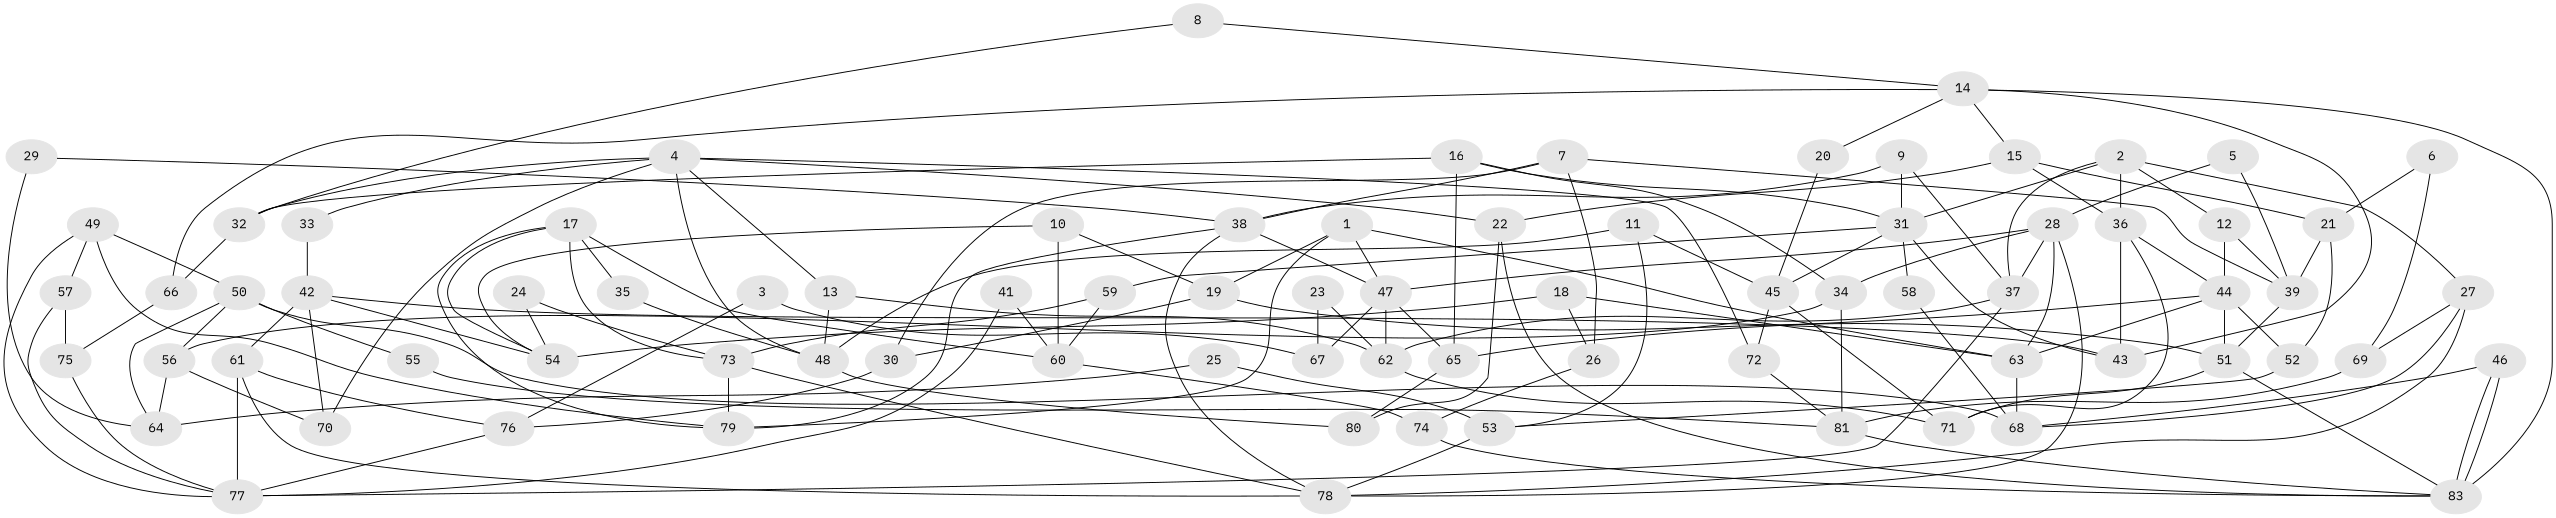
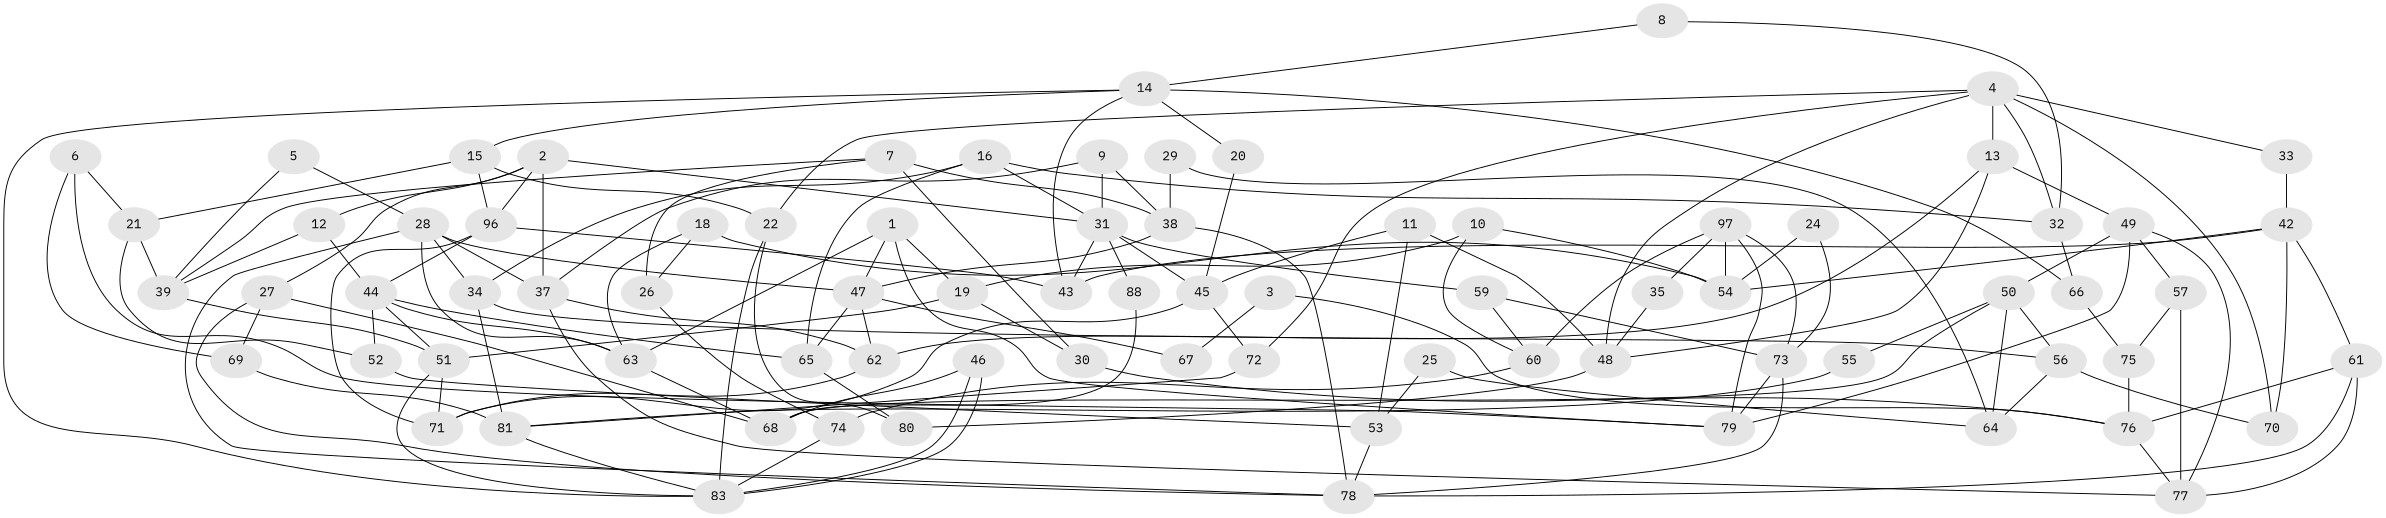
  graph {
    fontname="IBM Plex Mono"
    node [color=gray90 fontname="IBM Plex Mono" style=filled]
    edge [fontname="IBM Plex Mono"]
    1
    19
    47
    63
    79
    30
    51
    67
    62
    65
    68
    2
    12
    27
    31
-   36
+   36 [label=96]
    37
    39
    44
    69
    78
    45
    43
-   58
+   58 [label=88]
    59
    71
    77
    3
    76
    4
    13
    22
    32
    33
    48
    70
    72
    49
    n39 [label=83]
    80
    66
    42
    81
    5
    28
    34
    6
    21
    52
    7
    26
    38
    74
    8
    14
    15
    20
    9
    10
    54
    60
    11
    53
    50
    57
    75
    16
    56
-   17
+   17 [label=97]
    35
    73
    18
-   23
    24
    25
    64
    29
    61
-   41
    46
    55
    1 -- 19
    1 -- 47
    1 -- 63
    1 -- 79
    19 -- 30
    19 -- 51
    47 -- 67
    47 -- 62
    47 -- 65
    63 -- 68
    30 -- 76
    51 -- 71
    51 -- n39
    62 -- 71
    65 -- 80
    2 -- 12
    2 -- 27
    2 -- 31
    2 -- 36
    2 -- 37
    12 -- 39
    12 -- 44
    27 -- 68
    27 -- 69
    27 -- 78
    31 -- 45
    31 -- 43
    31 -- 58
    31 -- 59
    36 -- 44
    36 -- 43
    36 -- 71
    37 -- 62
    37 -- 77
    39 -- 51
    44 -- 63
    44 -- 51
    44 -- 65
    44 -- 52
    69 -- 81
    45 -- 71
    45 -- 72
    58 -- 68
    59 -- 60
    59 -- 73
    3 -- 67
    3 -- 76
    76 -- 77
    4 -- 13
    4 -- 22
    4 -- 32
    4 -- 33
    4 -- 48
    4 -- 70
    4 -- 72
    13 -- 62
    13 -- 48
+   13 -- 49
    22 -- n39
    22 -- 80
    32 -- 66
    33 -- 42
    48 -- 80
    72 -- 81
    49 -- 79
    49 -- 77
    49 -- 50
    49 -- 57
    66 -- 75
    42 -- 43
    42 -- 70
    42 -- 54
    42 -- 61
    81 -- n39
    5 -- 39
    5 -- 28
    28 -- 47
    28 -- 63
    28 -- 37
    28 -- 78
    28 -- 34
    34 -- 81
    34 -- 56
-   38 -- 79
+   6 -- 79
    6 -- 69
    6 -- 21
    21 -- 39
    21 -- 52
    52 -- 53
    7 -- 30
    7 -- 39
    7 -- 26
    7 -- 38
    26 -- 74
    38 -- 47
    38 -- 78
    74 -- n39
    8 -- 32
    8 -- 14
    14 -- 43
    14 -- n39
    14 -- 66
    14 -- 15
    14 -- 20
    15 -- 36
    15 -- 22
    15 -- 21
    20 -- 45
    9 -- 31
    9 -- 37
    9 -- 38
    10 -- 19
    10 -- 54
    10 -- 60
    60 -- 74
    11 -- 45
    11 -- 48
    11 -- 53
    53 -- 78
    50 -- 68
    50 -- 56
    50 -- 64
    50 -- 55
    57 -- 77
    57 -- 75
-   75 -- 77
+   75 -- 76
    16 -- 65
    16 -- 31
    16 -- 32
    16 -- 34
    56 -- 70
    56 -- 64
    17 -- 79
    17 -- 54
    17 -- 60
    17 -- 35
    17 -- 73
    35 -- 48
    73 -- 79
    73 -- 78
    18 -- 63
    18 -- 26
    18 -- 54
-   23 -- 67
-   23 -- 62
    24 -- 54
    24 -- 73
    25 -- 53
    25 -- 64
    29 -- 38
    29 -- 64
    61 -- 78
    61 -- 77
    61 -- 76
-   41 -- 77
-   41 -- 60
    46 -- 68
    46 -- n39
    46 -- n39
    55 -- 81
  }
